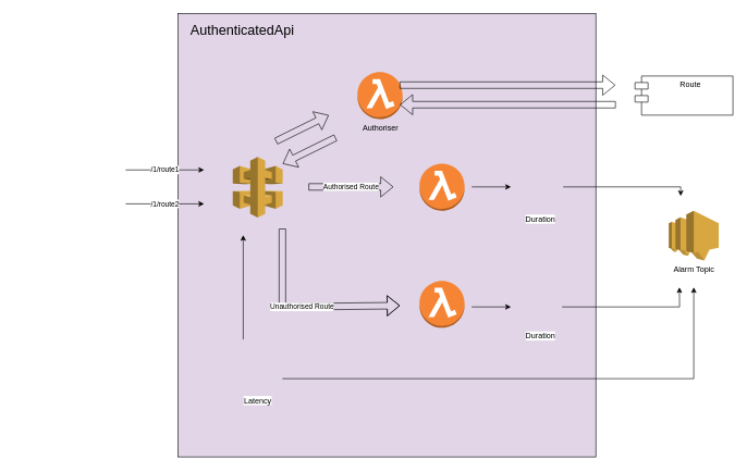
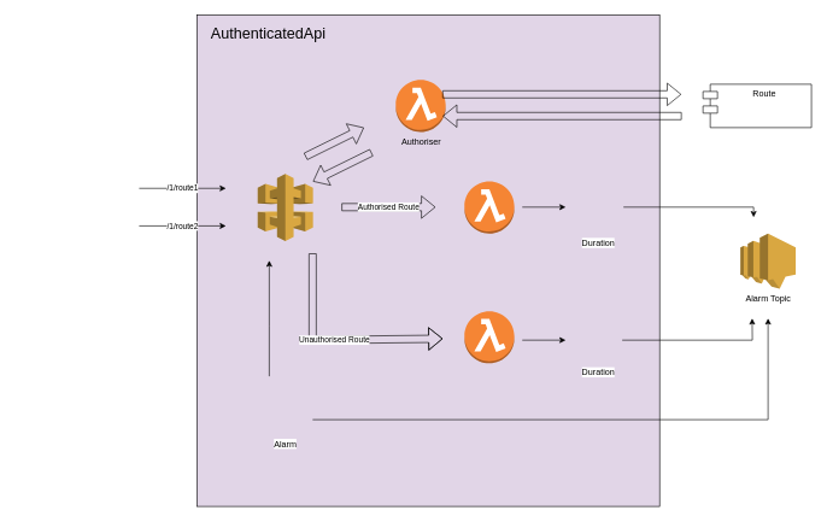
  <mxCell id="0" />
  <mxCell id="1" parent="0" />
  <mxCell id="2" value="&lt;font style=&quot;font-size: 21px&quot;&gt;&amp;nbsp; &amp;nbsp;AuthenticatedApi&lt;br&gt;&lt;br&gt;&lt;br&gt;&lt;br&gt;&lt;br&gt;&lt;br&gt;&lt;br&gt;&lt;br&gt;&lt;br&gt;&lt;br&gt;&lt;br&gt;&lt;br&gt;&lt;br&gt;&lt;br&gt;&lt;br&gt;&lt;br&gt;&lt;br&gt;&lt;br&gt;&lt;br&gt;&lt;br&gt;&lt;br&gt;&lt;br&gt;&lt;br&gt;&lt;br&gt;&lt;br&gt;&lt;br&gt;&lt;/font&gt;" style="rounded=0;whiteSpace=wrap;html=1;align=left;fillColor=#e1d5e7;" vertex="1" parent="1"><mxGeometry x="272" y="20" width="640" height="680" as="geometry" /></mxCell>
  <mxCell id="3" value="" style="outlineConnect=0;dashed=0;verticalLabelPosition=bottom;verticalAlign=top;align=center;html=1;shape=mxgraph.aws3.api_gateway;fillColor=#D9A741;gradientColor=none;" vertex="1" parent="1"><mxGeometry x="356" y="240" width="76.5" height="93" as="geometry" /></mxCell>
  <mxCell id="4" value="Authoriser" style="outlineConnect=0;dashed=0;verticalLabelPosition=bottom;verticalAlign=top;align=center;html=1;shape=mxgraph.aws3.lambda_function;fillColor=#F58534;gradientColor=none;" vertex="1" parent="1"><mxGeometry x="547" y="110" width="69" height="72" as="geometry" /></mxCell>
  <mxCell id="5" value="" style="outlineConnect=0;dashed=0;verticalLabelPosition=bottom;verticalAlign=top;align=center;html=1;shape=mxgraph.aws3.lambda_function;fillColor=#F58534;gradientColor=none;" vertex="1" parent="1"><mxGeometry x="642" y="250.5" width="69" height="72" as="geometry" /></mxCell>
  <mxCell id="6" value="" style="outlineConnect=0;dashed=0;verticalLabelPosition=bottom;verticalAlign=top;align=center;html=1;shape=mxgraph.aws3.lambda_function;fillColor=#F58534;gradientColor=none;" vertex="1" parent="1"><mxGeometry x="642" y="430" width="69" height="72" as="geometry" /></mxCell>
  <mxCell id="7" value="/1/route1" style="endArrow=classic;html=1;rounded=0;" edge="1" parent="1"><mxGeometry width="50" height="50" relative="1" as="geometry"><mxPoint x="192" y="260" as="sourcePoint" /><mxPoint x="312" y="260" as="targetPoint" /></mxGeometry></mxCell>
  <mxCell id="8" value="" style="shape=image;html=1;verticalAlign=top;verticalLabelPosition=bottom;labelBackgroundColor=#ffffff;imageAspect=0;aspect=fixed;image=https://cdn2.iconfinder.com/data/icons/action-line-1/32/http-128.png" vertex="1" parent="1"><mxGeometry x="20.5" y="212" width="128" height="128" as="geometry" /></mxCell>
  <mxCell id="9" value="/1/route2" style="endArrow=classic;html=1;rounded=0;" edge="1" parent="1"><mxGeometry width="50" height="50" relative="1" as="geometry"><mxPoint x="192" y="312" as="sourcePoint" /><mxPoint x="312" y="312" as="targetPoint" /></mxGeometry></mxCell>
  <mxCell id="10" value="Authorised Route" style="shape=flexArrow;endArrow=classic;html=1;rounded=0;" edge="1" parent="1"><mxGeometry width="50" height="50" relative="1" as="geometry"><mxPoint x="472" y="286" as="sourcePoint" /><mxPoint x="602" y="286" as="targetPoint" /></mxGeometry></mxCell>
  <mxCell id="11" value="Unauthorised Route" style="shape=flexArrow;endArrow=classic;html=1;rounded=0;" edge="1" parent="1"><mxGeometry width="50" height="50" relative="1" as="geometry"><mxPoint x="432" y="350" as="sourcePoint" /><mxPoint x="612" y="468" as="targetPoint" /><Array as="points"><mxPoint x="432" y="470" /></Array></mxGeometry></mxCell>
  <mxCell id="12" value="Route" style="shape=module;align=left;spacingLeft=20;align=center;verticalAlign=top;" vertex="1" parent="1"><mxGeometry x="972" y="116" width="150" height="60" as="geometry" /></mxCell>
  <mxCell id="13" value="" style="shape=flexArrow;endArrow=classic;html=1;rounded=0;" edge="1" parent="1"><mxGeometry width="50" height="50" relative="1" as="geometry"><mxPoint x="611.5" y="130" as="sourcePoint" /><mxPoint x="942" y="130" as="targetPoint" /></mxGeometry></mxCell>
  <mxCell id="14" value="" style="shape=flexArrow;endArrow=classic;html=1;rounded=0;" edge="1" parent="1"><mxGeometry width="50" height="50" relative="1" as="geometry"><mxPoint x="422" y="216" as="sourcePoint" /><mxPoint x="503" y="176" as="targetPoint" /></mxGeometry></mxCell>
  <mxCell id="15" value="" style="shape=flexArrow;endArrow=classic;html=1;rounded=0;" edge="1" parent="1"><mxGeometry width="50" height="50" relative="1" as="geometry"><mxPoint x="513.5" y="210.5" as="sourcePoint" /><mxPoint x="432.5" y="250.5" as="targetPoint" /></mxGeometry></mxCell>
  <mxCell id="16" value="" style="shape=flexArrow;endArrow=classic;html=1;rounded=0;" edge="1" parent="1"><mxGeometry width="50" height="50" relative="1" as="geometry"><mxPoint x="942.5" y="160" as="sourcePoint" /><mxPoint x="612" y="160" as="targetPoint" /></mxGeometry></mxCell>
- <mxCell id="17" value="Latency" style="shape=image;html=1;verticalAlign=top;verticalLabelPosition=bottom;labelBackgroundColor=#ffffff;imageAspect=0;aspect=fixed;image=https://cdn2.iconfinder.com/data/icons/amazon-aws-stencils/100/Deployment__Management_copy_CloudWatch_Alarm-128.png" vertex="1" parent="1"><mxGeometry x="359.25" y="530" width="70" height="70" as="geometry" /></mxCell>
+ <mxCell id="17" value="Alarm" style="shape=image;html=1;verticalAlign=top;verticalLabelPosition=bottom;labelBackgroundColor=#ffffff;imageAspect=0;aspect=fixed;image=https://cdn2.iconfinder.com/data/icons/amazon-aws-stencils/100/Deployment__Management_copy_CloudWatch_Alarm-128.png" vertex="1" parent="1"><mxGeometry x="359.25" y="530" width="70" height="70" as="geometry" /></mxCell>
  <mxCell id="18" value="Alarm Topic" style="outlineConnect=0;dashed=0;verticalLabelPosition=bottom;verticalAlign=top;align=center;html=1;shape=mxgraph.aws3.sns;fillColor=#D9A741;gradientColor=none;" vertex="1" parent="1"><mxGeometry x="1023.75" y="322.5" width="76.5" height="76.5" as="geometry" /></mxCell>
  <mxCell id="19" value="Duration" style="shape=image;html=1;verticalAlign=top;verticalLabelPosition=bottom;labelBackgroundColor=#ffffff;imageAspect=0;aspect=fixed;image=https://cdn2.iconfinder.com/data/icons/amazon-aws-stencils/100/Deployment__Management_copy_CloudWatch_Alarm-128.png" vertex="1" parent="1"><mxGeometry x="792" y="251.5" width="70" height="70" as="geometry" /></mxCell>
  <mxCell id="20" value="Duration" style="shape=image;html=1;verticalAlign=top;verticalLabelPosition=bottom;labelBackgroundColor=#ffffff;imageAspect=0;aspect=fixed;image=https://cdn2.iconfinder.com/data/icons/amazon-aws-stencils/100/Deployment__Management_copy_CloudWatch_Alarm-128.png" vertex="1" parent="1"><mxGeometry x="792" y="431" width="70" height="70" as="geometry" /></mxCell>
  <mxCell id="21" value="" style="endArrow=classic;html=1;rounded=0;edgeStyle=orthogonalEdgeStyle;" edge="1" parent="1"><mxGeometry width="50" height="50" relative="1" as="geometry"><mxPoint x="372" y="520" as="sourcePoint" /><mxPoint x="372" y="360" as="targetPoint" /><Array as="points"><mxPoint x="372" y="450" /></Array></mxGeometry></mxCell>
  <mxCell id="22" value="" style="endArrow=classic;html=1;rounded=0;edgeStyle=orthogonalEdgeStyle;" edge="1" parent="1"><mxGeometry width="50" height="50" relative="1" as="geometry"><mxPoint x="432" y="580" as="sourcePoint" /><mxPoint x="1062" y="440" as="targetPoint" /><Array as="points"><mxPoint x="1062" y="580" /><mxPoint x="1062" y="450" /></Array></mxGeometry></mxCell>
  <mxCell id="23" value="" style="endArrow=classic;html=1;rounded=0;" edge="1" parent="1"><mxGeometry width="50" height="50" relative="1" as="geometry"><mxPoint x="722" y="470" as="sourcePoint" /><mxPoint x="782" y="470" as="targetPoint" /></mxGeometry></mxCell>
  <mxCell id="24" value="" style="endArrow=classic;html=1;rounded=0;" edge="1" parent="1"><mxGeometry width="50" height="50" relative="1" as="geometry"><mxPoint x="722" y="286" as="sourcePoint" /><mxPoint x="782" y="286" as="targetPoint" /></mxGeometry></mxCell>
  <mxCell id="25" value="" style="endArrow=classic;html=1;rounded=0;" edge="1" parent="1"><mxGeometry width="50" height="50" relative="1" as="geometry"><mxPoint x="862" y="286" as="sourcePoint" /><mxPoint x="1042" y="300" as="targetPoint" /><Array as="points"><mxPoint x="1042" y="286" /></Array></mxGeometry></mxCell>
  <mxCell id="26" value="" style="endArrow=classic;html=1;rounded=0;" edge="1" parent="1"><mxGeometry width="50" height="50" relative="1" as="geometry"><mxPoint x="860.25" y="470" as="sourcePoint" /><mxPoint x="1040" y="440" as="targetPoint" /><Array as="points"><mxPoint x="1040.25" y="470" /></Array></mxGeometry></mxCell>
